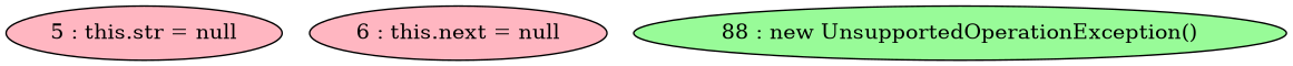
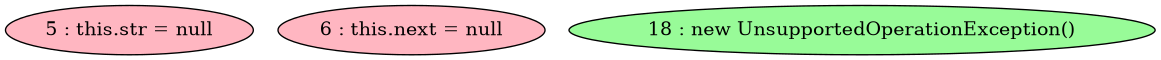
  digraph {
    node [style=filled fillcolor=lightpink]
    "5 : this.str = null"
    "6 : this.next = null"
-   "18 : new UnsupportedOperationException()" [fillcolor=palegreen label="88 : new UnsupportedOperationException()"]
+   "18 : new UnsupportedOperationException()" [fillcolor=palegreen]
  }
